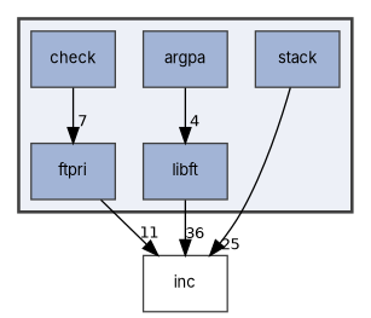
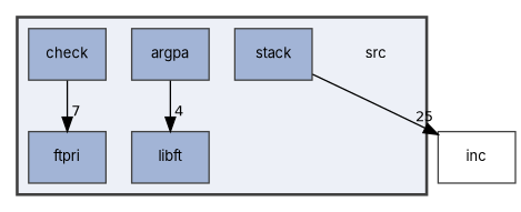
  digraph {
    compound=true
    fontname=Inter
    node [fontname=Inter fontsize=10 shape=box color=grey25 fillcolor="#a2b4d6" style="filled,"]
    edge [fontname=Inter fontsize=10 labeldistance=1.5 labelfontname=Helvetica labelfontsize=10]
+   n1 [label=src shape=plaintext color="" fillcolor="" style=""]
    n2 [label=argpa]
    n3 [label=check]
    n4 [label=ftpri]
    n5 [label=libft]
    n6 [label=stack]
    n7 [fillcolor="#edf0f7" label=inc style=""]
    subgraph cluster_1 {
      bgcolor="#edf0f7"
      fontsize=10
      pencolor=grey25
      style="filled,bold,"
+     n1
      n2
      n3
      n4
      n5
      n6
    }
    n2 -> n5 [headlabel=4]
    n3 -> n4 [headlabel=7]
-   n4 -> n7 [headlabel=11]
-   n5 -> n7 [headlabel=36]
    n6 -> n7 [headlabel=25]
  }
